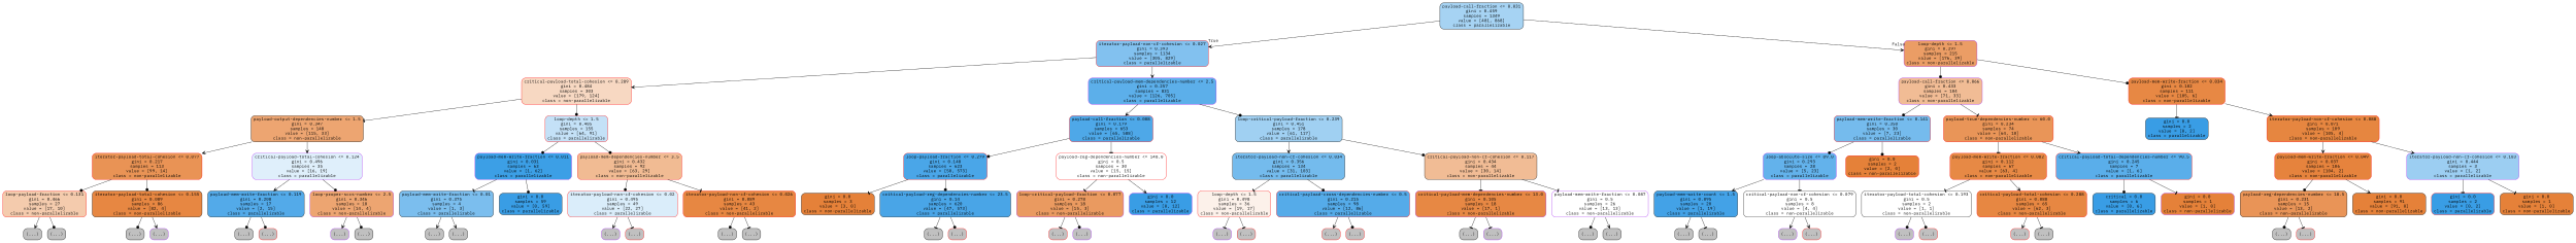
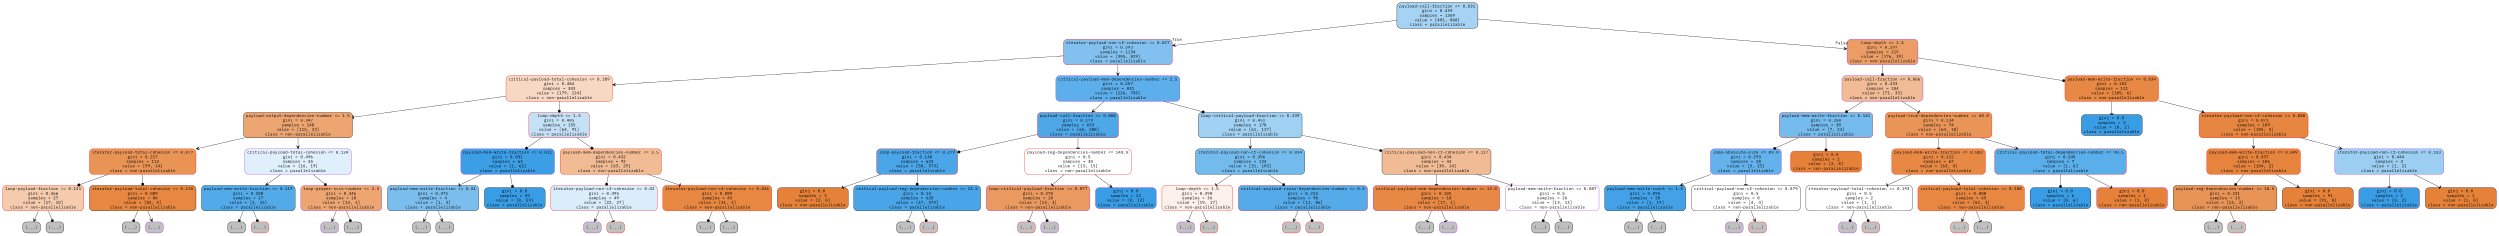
  digraph {
    fontname="IBM Plex Mono"
    node [color=black fillcolor="#C0C0C0" fontname="IBM Plex Mono" shape=box style="filled, rounded"]
    edge [fontname="IBM Plex Mono" arrowhead=dot]
    n1 [fillcolor="#399de572" label="payload-call-fraction <= 0.031\ngini = 0.459\nsamples = 1349\nvalue = [481, 868]\nclass = parallelizable"]
    n2 [color=red fillcolor="#399de5a1" label="iterator-payload-non-cf-cohesion <= 0.027\ngini = 0.393\nsamples = 1134\nvalue = [305, 829]\nclass = parallelizable"]
    n3 [color=purple fillcolor="#e58139c6" label="loop-depth <= 1.5\ngini = 0.297\nsamples = 215\nvalue = [176, 39]\nclass = non-parallelizable"]
    n4 [color=red fillcolor="#e581394e" label="critical-payload-total-cohesion <= 0.289\ngini = 0.484\nsamples = 303\nvalue = [179, 124]\nclass = non-parallelizable"]
    n5 [color=purple fillcolor="#399de5d1" label="critical-payload-mem-dependencies-number <= 2.5\ngini = 0.257\nsamples = 831\nvalue = [126, 705]\nclass = parallelizable"]
    n6 [fillcolor="#e58139b6" label="payload-output-dependencies-number <= 1.5\ngini = 0.347\nsamples = 148\nvalue = [115, 33]\nclass = non-parallelizable"]
    n7 [color=red fillcolor="#399de54c" label="loop-depth <= 1.5\ngini = 0.485\nsamples = 155\nvalue = [64, 91]\nclass = parallelizable"]
    n8 [color=red fillcolor="#e58139db" label="iterator-payload-total-cohesion <= 0.077\ngini = 0.217\nsamples = 113\nvalue = [99, 14]\nclass = non-parallelizable"]
    n9 [color=purple fillcolor="#399de528" label="critical-payload-total-cohesion <= 0.124\ngini = 0.496\nsamples = 35\nvalue = [16, 19]\nclass = parallelizable"]
    n10 [color=red fillcolor="#e5813969" label="loop-payload-fraction <= 0.131\ngini = 0.466\nsamples = 27\nvalue = [17, 10]\nclass = non-parallelizable"]
    n11 [fillcolor="#e58139f3" label="iterator-payload-total-cohesion <= 0.155\ngini = 0.089\nsamples = 86\nvalue = [82, 4]\nclass = non-parallelizable"]
    n12 [label="(...)"]
    n13 [label="(...)"]
    n14 [label="(...)"]
    n15 [color=purple label="(...)"]
    n16 [fillcolor="#399de5dd" label="payload-mem-write-fraction <= 0.119\ngini = 0.208\nsamples = 17\nvalue = [2, 15]\nclass = parallelizable"]
    n17 [color=purple fillcolor="#e58139b6" label="loop-proper-sccs-number <= 2.5\ngini = 0.346\nsamples = 18\nvalue = [14, 4]\nclass = non-parallelizable"]
    n18 [label="(...)"]
    n19 [color=red label="(...)"]
    n20 [color=purple label="(...)"]
    n21 [label="(...)"]
    n22 [color=purple fillcolor="#399de5fb" label="payload-mem-write-fraction <= 0.011\ngini = 0.031\nsamples = 63\nvalue = [1, 62]\nclass = parallelizable"]
    n23 [color=red fillcolor="#e581398a" label="payload-mem-dependencies-number <= 3.5\ngini = 0.432\nsamples = 92\nvalue = [63, 29]\nclass = non-parallelizable"]
    n24 [fillcolor="#399de5aa" label="payload-mem-write-fraction <= 0.01\ngini = 0.375\nsamples = 4\nvalue = [1, 3]\nclass = parallelizable"]
    n25 [fillcolor="#399de5ff" label="gini = 0.0\nsamples = 59\nvalue = [0, 59]\nclass = parallelizable"]
    n26 [label="(...)"]
    n27 [label="(...)"]
    n28 [color=red fillcolor="#399de52f" label="iterator-payload-non-cf-cohesion <= 0.02\ngini = 0.495\nsamples = 49\nvalue = [22, 27]\nclass = parallelizable"]
    n29 [color=red fillcolor="#e58139f3" label="iterator-payload-non-cf-cohesion <= 0.026\ngini = 0.089\nsamples = 43\nvalue = [41, 2]\nclass = non-parallelizable"]
    n30 [color=purple label="(...)"]
    n31 [color=red label="(...)"]
    n32 [label="(...)"]
    n33 [label="(...)"]
    n34 [color=red fillcolor="#399de5e3" label="payload-call-fraction <= 0.008\ngini = 0.179\nsamples = 653\nvalue = [65, 588]\nclass = parallelizable"]
    n35 [fillcolor="#399de57a" label="loop-critical-payload-fraction <= 0.239\ngini = 0.451\nsamples = 178\nvalue = [61, 117]\nclass = parallelizable"]
    n36 [color=red fillcolor="#399de5e9" label="loop-payload-fraction <= 0.279\ngini = 0.148\nsamples = 623\nvalue = [50, 573]\nclass = parallelizable"]
    n37 [color=red fillcolor="#e5813900" label="payload-reg-dependencies-number <= 148.0\ngini = 0.5\nsamples = 30\nvalue = [15, 15]\nclass = non-parallelizable"]
    n38 [fillcolor="#e58139ff" label="gini = 0.0\nsamples = 3\nvalue = [3, 0]\nclass = non-parallelizable"]
    n39 [fillcolor="#399de5ea" label="critical-payload-reg-dependencies-number <= 23.5\ngini = 0.14\nsamples = 620\nvalue = [47, 573]\nclass = parallelizable"]
    n40 [label="(...)"]
    n41 [color=red label="(...)"]
    n42 [color=purple fillcolor="#e58139cc" label="loop-critical-payload-fraction <= 0.077\ngini = 0.278\nsamples = 18\nvalue = [15, 3]\nclass = non-parallelizable"]
    n43 [color=purple fillcolor="#399de5ff" label="gini = 0.0\nsamples = 12\nvalue = [0, 12]\nclass = parallelizable"]
    n44 [color=red label="(...)"]
    n45 [color=purple label="(...)"]
    n46 [fillcolor="#399de5b2" label="iterator-payload-non-cf-cohesion <= 0.034\ngini = 0.356\nsamples = 134\nvalue = [31, 103]\nclass = parallelizable"]
    n47 [fillcolor="#e5813988" label="critical-payload-non-cf-cohesion <= 0.117\ngini = 0.434\nsamples = 44\nvalue = [30, 14]\nclass = non-parallelizable"]
    n48 [color=red fillcolor="#e581391b" label="loop-depth <= 1.5\ngini = 0.498\nsamples = 36\nvalue = [19, 17]\nclass = non-parallelizable"]
    n49 [color=red fillcolor="#399de5db" label="critical-payload-cross-dependencies-number <= 0.5\ngini = 0.215\nsamples = 98\nvalue = [12, 86]\nclass = parallelizable"]
    n50 [color=purple label="(...)"]
    n51 [color=red label="(...)"]
    n52 [color=red label="(...)"]
    n53 [color=red label="(...)"]
    n54 [color=purple fillcolor="#e58139f0" label="critical-payload-mem-dependencies-number <= 13.0\ngini = 0.105\nsamples = 18\nvalue = [17, 1]\nclass = non-parallelizable"]
    n55 [color=purple fillcolor="#e5813900" label="payload-mem-write-fraction <= 0.087\ngini = 0.5\nsamples = 26\nvalue = [13, 13]\nclass = non-parallelizable"]
    n56 [label="(...)"]
    n57 [color=purple label="(...)"]
    n58 [label="(...)"]
    n59 [label="(...)"]
    n60 [color=purple fillcolor="#e5813988" label="payload-call-fraction <= 0.066\ngini = 0.433\nsamples = 104\nvalue = [71, 33]\nclass = non-parallelizable"]
    n61 [color=red fillcolor="#e58139f0" label="payload-mem-write-fraction <= 0.034\ngini = 0.102\nsamples = 111\nvalue = [105, 6]\nclass = non-parallelizable"]
    n62 [color=red fillcolor="#399de5b1" label="payload-mem-write-fraction <= 0.141\ngini = 0.358\nsamples = 30\nvalue = [7, 23]\nclass = parallelizable"]
    n63 [color=red fillcolor="#e58139d7" label="payload-true-dependencies-number <= 60.0\ngini = 0.234\nsamples = 74\nvalue = [64, 10]\nclass = non-parallelizable"]
    n64 [color=purple fillcolor="#399de5c8" label="loop-absolute-size <= 89.0\ngini = 0.293\nsamples = 28\nvalue = [5, 23]\nclass = parallelizable"]
    n65 [color=red fillcolor="#e58139ff" label="gini = 0.0\nsamples = 2\nvalue = [2, 0]\nclass = non-parallelizable"]
    n66 [fillcolor="#399de5f2" label="payload-mem-write-count <= 1.5\ngini = 0.095\nsamples = 20\nvalue = [1, 19]\nclass = parallelizable"]
    n67 [fillcolor="#e5813900" label="critical-payload-non-cf-cohesion <= 0.079\ngini = 0.5\nsamples = 8\nvalue = [4, 4]\nclass = non-parallelizable"]
    n68 [label="(...)"]
    n69 [label="(...)"]
    n70 [color=purple label="(...)"]
    n71 [color=red label="(...)"]
    n72 [color=red fillcolor="#e58139ef" label="payload-mem-write-fraction <= 0.082\ngini = 0.112\nsamples = 67\nvalue = [63, 4]\nclass = non-parallelizable"]
    n73 [color=red fillcolor="#399de5d4" label="critical-payload-total-dependencies-number <= 90.5\ngini = 0.245\nsamples = 7\nvalue = [1, 6]\nclass = parallelizable"]
    n74 [fillcolor="#e5813900" label="iterator-payload-total-cohesion <= 0.193\ngini = 0.5\nsamples = 2\nvalue = [1, 1]\nclass = non-parallelizable"]
    n75 [color=red fillcolor="#e58139f3" label="critical-payload-total-cohesion <= 0.288\ngini = 0.088\nsamples = 65\nvalue = [62, 3]\nclass = non-parallelizable"]
    n76 [color=purple label="(...)"]
    n77 [color=red label="(...)"]
    n78 [color=red label="(...)"]
    n79 [label="(...)"]
-   n80 [fillcolor="#399de5ff" label="critical = 0.0\nsamples = 6\nvalue = [0, 6]\nclass = parallelizable"]
+   n80 [fillcolor="#399de5ff" label="gini = 0.0\nsamples = 6\nvalue = [0, 6]\nclass = parallelizable"]
    n81 [color=purple fillcolor="#e58139ff" label="gini = 0.0\nsamples = 1\nvalue = [1, 0]\nclass = non-parallelizable"]
    n82 [fillcolor="#399de5ff" label="gini = 0.0\nsamples = 2\nvalue = [0, 2]\nclass = parallelizable"]
    n83 [color=red fillcolor="#e58139f5" label="iterator-payload-non-cf-cohesion <= 0.088\ngini = 0.071\nsamples = 109\nvalue = [105, 4]\nclass = non-parallelizable"]
    n84 [color=red fillcolor="#e58139fa" label="payload-mem-write-fraction <= 0.049\ngini = 0.037\nsamples = 106\nvalue = [104, 2]\nclass = non-parallelizable"]
    n85 [color=purple fillcolor="#399de57f" label="iterator-payload-non-cf-cohesion <= 0.103\ngini = 0.444\nsamples = 3\nvalue = [1, 2]\nclass = parallelizable"]
    n86 [fillcolor="#e58139d8" label="payload-reg-dependencies-number <= 18.5\ngini = 0.231\nsamples = 15\nvalue = [13, 2]\nclass = non-parallelizable"]
    n87 [fillcolor="#e58139ff" label="gini = 0.0\nsamples = 91\nvalue = [91, 0]\nclass = non-parallelizable"]
    n88 [label="(...)"]
    n89 [color=red label="(...)"]
    n90 [color=red fillcolor="#399de5ff" label="gini = 0.0\nsamples = 2\nvalue = [0, 2]\nclass = parallelizable"]
    n91 [fillcolor="#e58139ff" label="gini = 0.0\nsamples = 1\nvalue = [1, 0]\nclass = non-parallelizable"]
    n1 -> n2 [headlabel=True labelangle=45 labeldistance=2.5 arrowhead=vee]
    n1 -> n3 [headlabel=False labelangle=-45 labeldistance=2.5 arrowhead=vee]
    n2 -> n4 [arrowhead=vee]
    n2 -> n5 [arrowhead=vee]
    n3 -> n60
    n3 -> n61
    n4 -> n6 [arrowhead=tee]
    n4 -> n7
    n5 -> n34 [arrowhead=vee]
    n5 -> n35
    n6 -> n8 [arrowhead=vee]
    n6 -> n9 [arrowhead=vee]
    n7 -> n22
    n7 -> n23
    n8 -> n10
    n8 -> n11
    n9 -> n16 [arrowhead=vee]
    n9 -> n17
    n10 -> n12 [arrowhead=vee]
    n10 -> n13
    n11 -> n14
    n11 -> n15 [arrowhead=vee]
    n16 -> n18
    n16 -> n19
    n17 -> n20 [arrowhead=vee]
    n17 -> n21
    n22 -> n24 [arrowhead=tee]
    n22 -> n25
    n23 -> n28
    n23 -> n29 [arrowhead=tee]
    n24 -> n26 [arrowhead=vee]
    n24 -> n27 [arrowhead=vee]
    n28 -> n30 [arrowhead=vee]
    n28 -> n31 [arrowhead=tee]
    n29 -> n32
    n29 -> n33 [arrowhead=tee]
    n34 -> n36
    n34 -> n37 [arrowhead=tee]
    n35 -> n46 [arrowhead=vee]
    n35 -> n47
    n36 -> n38 [arrowhead=tee]
    n36 -> n39
    n37 -> n42 [arrowhead=tee]
    n37 -> n43 [arrowhead=vee]
    n39 -> n40 [arrowhead=tee]
    n39 -> n41
    n42 -> n44 [arrowhead=tee]
    n42 -> n45
    n46 -> n48 [arrowhead=tee]
    n46 -> n49
    n47 -> n54 [arrowhead=tee]
    n47 -> n55 [arrowhead=tee]
    n48 -> n50 [arrowhead=tee]
    n48 -> n51 [arrowhead=tee]
    n49 -> n52 [arrowhead=vee]
    n49 -> n53
    n54 -> n56 [arrowhead=tee]
    n54 -> n57 [arrowhead=tee]
    n55 -> n58
    n55 -> n59 [arrowhead=vee]
    n60 -> n62
    n60 -> n63 [arrowhead=tee]
    n61 -> n82 [arrowhead=tee]
    n61 -> n83 [arrowhead=vee]
    n62 -> n64
    n62 -> n65
    n63 -> n72 [arrowhead=tee]
    n63 -> n73 [arrowhead=vee]
    n64 -> n66 [arrowhead=vee]
    n64 -> n67 [arrowhead=tee]
    n66 -> n68 [arrowhead=vee]
    n66 -> n69 [arrowhead=tee]
    n67 -> n70 [arrowhead=vee]
    n67 -> n71 [arrowhead=vee]
    n72 -> n74 [arrowhead=tee]
    n72 -> n75 [arrowhead=vee]
    n73 -> n80
    n73 -> n81 [arrowhead=tee]
    n74 -> n76
    n74 -> n77
    n75 -> n78 [arrowhead=vee]
    n75 -> n79 [arrowhead=tee]
    n83 -> n84 [arrowhead=vee]
    n83 -> n85 [arrowhead=vee]
    n84 -> n86
    n84 -> n87 [arrowhead=vee]
    n85 -> n90 [arrowhead=tee]
    n85 -> n91 [arrowhead=tee]
    n86 -> n88
    n86 -> n89 [arrowhead=tee]
  }
